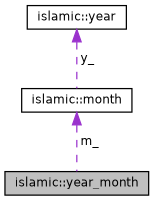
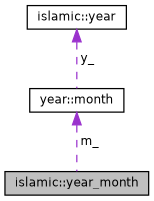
  digraph {
    node [color=black fillcolor=white fontname=Helvetica fontsize=10 shape=record style=filled]
    edge [color=darkorchid3 dir=back fontname=Helvetica fontsize=10 labelfontname=Helvetica labelfontsize=10 style=dashed]
    n1 [fillcolor=grey75 fontcolor=black height=0.2 label="islamic::year_month" width=0.4]
-   n2 [height=0.2 label="islamic::month" width=0.4]
+   n2 [height=0.2 label="year::month" width=0.4]
    n3 [height=0.2 label="islamic::year" width=0.4]
    n2 -> n1 [label=" m_"]
    n3 -> n2 [label=" y_"]
  }
